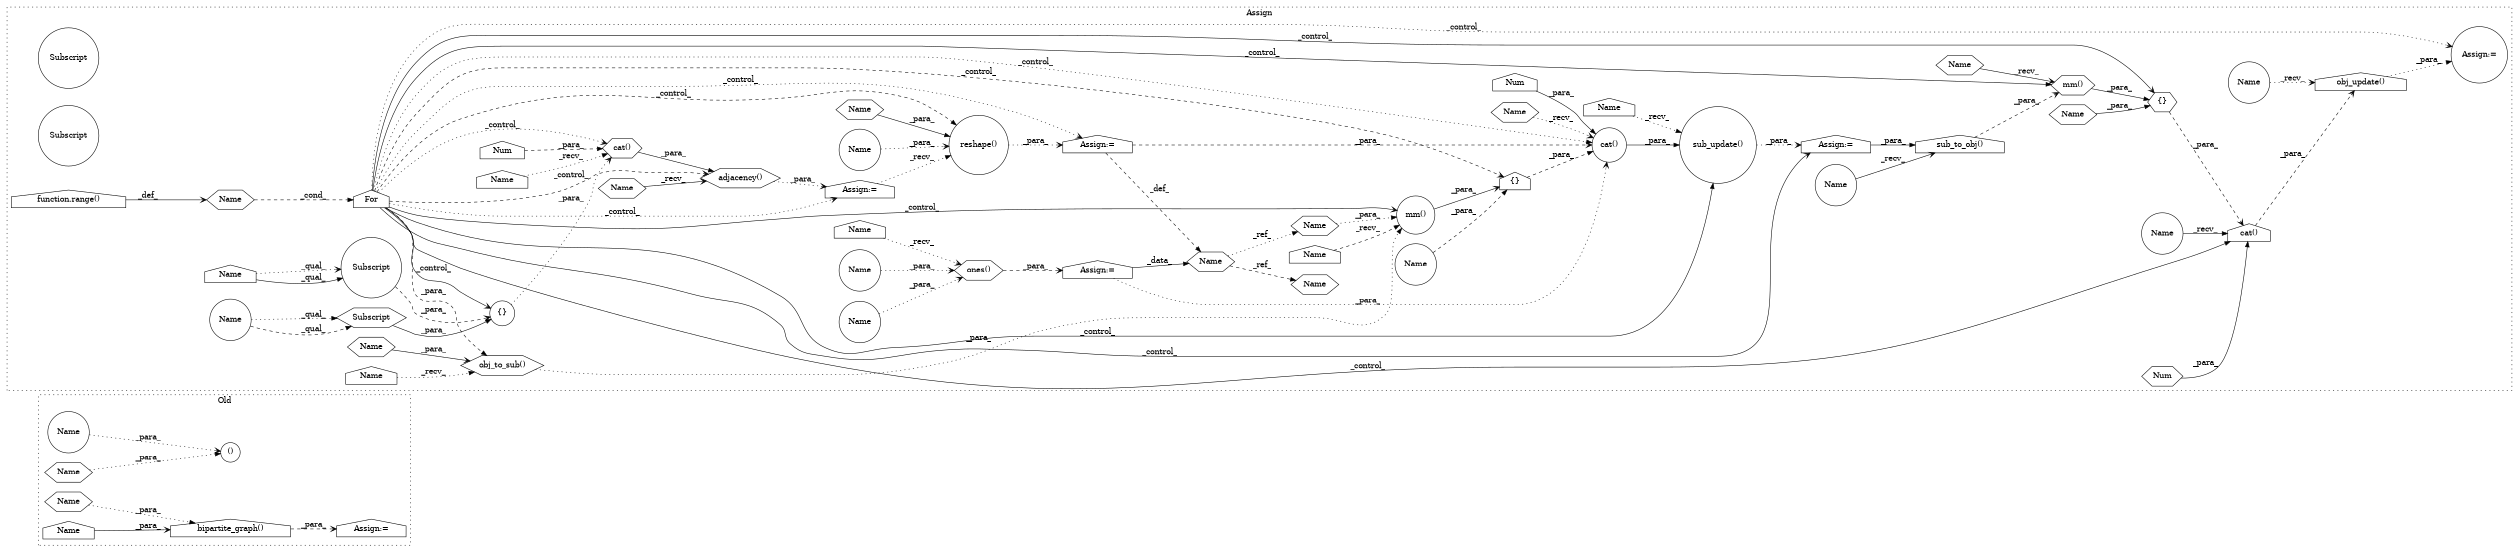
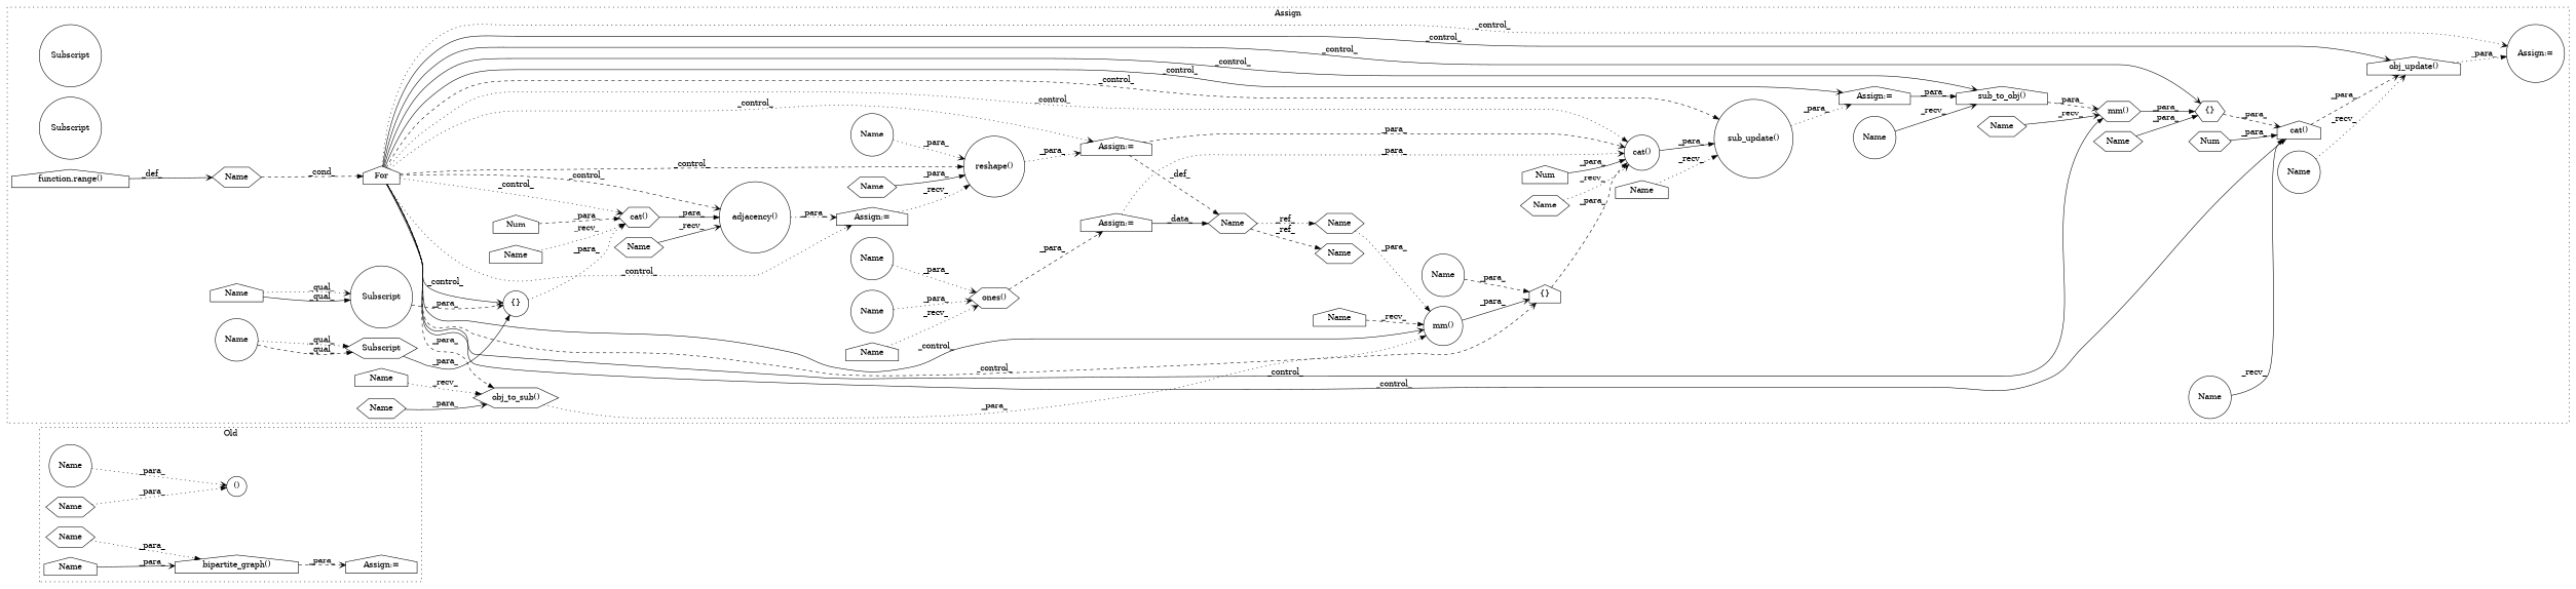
  digraph {
    rankdir=LR
    node [a=87 l=16 s=11016 shape=house]
    edge [arrowhead=vee style=dotted]
    n1 [a=75 l="38,14" label="bipartite_graph()" s="11053,11123"]
    n2 [a=54 l=34 label="()" shape=circle]
    n3 [a=68 l=37 label="Assign:="]
    n4 [l=14 label=Name s=11109 shape=hexagon]
    n5 [l=14 label=Name s=11018 shape=circle]
    n6 [label=Name s=11000 shape=hexagon]
    n7 [label=Name s=11091]
    n8 [a=59 l="22,0" label="{}" s="9088,9168" shape=circle]
    n9 [a=75 l="16,1" label="obj_to_sub()" s="9437,9467" shape=hexagon]
    n10 [a=59 l="22,0" label="{}" s="9350,9469"]
    n11 [a=63 l="19,0" label=Subscript s="9110,0" shape=circle]
    n12 [a=59 l="22,0" label="{}" s="9615,9738" shape=hexagon]
    n13 [a=63 l="17,0" label=Subscript s="9151,0" shape=circle]
    n14 [a=75 l="16,1" label="sub_update()" s="9324,9491" shape=circle]
    n15 [a=75 l="9,1" label="mm()" s="9410,9468" shape=circle]
    n16 [a=75 l="11,16" label="ones()" s="8913,8930" shape=hexagon]
    n17 [a=75 l="6,1" label="function.range()" s="8968,8987"]
    n18 [a=75 l="9,1" label="mm()" s="9673,9737" shape=hexagon]
    n19 [a=75 l="16,1" label="obj_update()" s="9589,9760"]
-   n20 [a=75 l="15,1" label="adjacency()" s="9063,9190" shape=hexagon]
+   n20 [a=75 l="15,1" label="adjacency()" s="9063,9190" shape=circle]
    n21 [l=1 label=Name s=8963 shape=hexagon]
    n22 [a=75 l="10,1" label="cat()" s="9605,9759"]
    n23 [label=Name s=9208 shape=hexagon]
    n24 [a=75 l="10,1" label="cat()" s="9078,9189" shape=hexagon]
    n25 [a=75 l="16,1" label="reshape()" s="9227,9249" shape=circle]
    n26 [a=75 l="10,1" label="cat()" s="9340,9490" shape=circle]
    n27 [a=107 l="4,65" label=For s="8959,8988"]
    n28 [a=75 l="16,1" label="sub_to_obj()" s="9704,9736"]
    n29 [a=76 l=1 label=Num s=9188]
    n30 [a=76 l=1 label=Num s=9758 shape=hexagon]
    n31 [a=76 l=1 label=Num s=9489]
    n32 [a=68 l=3 label="Assign:=" s=9586 shape=circle]
    n33 [a=68 l=3 label="Assign:=" s=8910]
    n34 [a=68 l=3 label="Assign:=" s=9060]
    n35 [a=68 l=3 label="Assign:=" s=9321]
    n36 [a=68 l=3 label="Assign:=" s=9224]
    n37 [l=1 label=Name s=8929 shape=circle]
    n38 [l=1 label=Name s=9248 shape=hexagon]
    n39 [l=5 label=Name s=9340 shape=hexagon]
    n40 [l=5 label=Name s=9410]
    n41 [l=5 label=Name s=9078]
    n42 [l=5 label=Name s=9673 shape=hexagon]
    n43 [l=5 label=Name s=9605 shape=circle]
    n44 [l=5 label=Name s=8913]
    n45 [l=3 label=Name s=9243 shape=circle]
    n46 [l=3 label=Name s=8924 shape=circle]
    n47 [label=Name s=9682 shape=hexagon]
    n48 [label=Name s=9419 shape=hexagon]
    n49 [l=14 label=Name s=9453 shape=hexagon]
    n50 [l=14 label=Name s=9151 shape=circle]
    n51 [l=14 label=Name s=9637 shape=hexagon]
    n52 [a=63 l="17,0" label=Subscript s="9151,0" shape=hexagon]
    n53 [l=4 label=Name s=9589 shape=circle]
    n54 [l=4 label=Name s=9704 shape=circle]
    n55 [l=4 label=Name s=9324]
    n56 [l=4 label=Name s=9063 shape=hexagon]
    n57 [l=4 label=Name s=9437]
    n58 [label=Name s=9372 shape=circle]
    n59 [a=63 l="19,0" label=Subscript s="9110,0" shape=circle]
    n60 [label=Name s=9110]
    subgraph cluster_1 {
      label=Old
      style=dotted
      n1
      n2
      n3
      n4
      n5
      n6
      n7
    }
    subgraph cluster_2 {
      label=Assign
      style=dotted
      n8
      n9
      n10
      n11
      n12
      n13
      n14
      n15
      n16
      n17
      n18
      n19
      n20
      n21
      n22
      n23
      n24
      n25
      n26
      n27
      n28
      n29
      n30
      n31
      n32
      n33
      n34
      n35
      n36
      n37
      n38
      n39
      n40
      n41
      n42
      n43
      n44
      n45
      n46
      n47
      n48
      n49
      n50
      n51
      n52
      n53
      n54
      n55
      n56
      n57
      n58
      n59
      n60
    }
    n1 -> n3 [label=_para_ style=dashed]
    n4 -> n1 [arrowhead=normal label=_para_]
    n5 -> n2 [label=_para_]
    n6 -> n2 [arrowhead=normal label=_para_]
    n7 -> n1 [label=_para_ style=solid]
    n8 -> n24 [label=_para_]
    n9 -> n15 [arrowhead=normal label=_para_]
    n10 -> n26 [arrowhead=normal label=_para_ style=dashed]
    n12 -> n22 [label=_para_ style=dashed]
    n14 -> n35 [label=_para_]
    n15 -> n10 [label=_para_ style=solid]
    n16 -> n33 [label=_para_ style=dashed]
    n17 -> n21 [label=_def_ style=solid]
    n18 -> n12 [arrowhead=normal label=_para_ style=solid]
    n19 -> n32 [arrowhead=normal label=_para_]
    n20 -> n34 [label=_para_]
    n21 -> n27 [arrowhead=normal label=_cond_ style=dashed]
    n22 -> n19 [label=_para_ style=dashed]
    n23 -> n47 [arrowhead=normal label=_ref_ style=dashed]
    n23 -> n48 [arrowhead=normal label=_ref_]
    n24 -> n20 [arrowhead=normal label=_para_ style=solid]
    n25 -> n36 [label=_para_]
    n26 -> n14 [arrowhead=normal label=_para_ style=solid]
    n27 -> n8 [label=_control_ style=solid]
    n27 -> n9 [arrowhead=normal label=_para_ style=dashed]
    n27 -> n10 [label=_control_ style=dashed]
    n27 -> n12 [label=_control_ style=solid]
-   n27 -> n14 [arrowhead=normal label=_control_ style=solid]
+   n27 -> n14 [arrowhead=normal label=_control_ style=dashed]
    n27 -> n15 [label=_control_ style=solid]
    n27 -> n18 [arrowhead=normal label=_control_ style=solid]
+   n27 -> n19 [label=_control_ style=solid]
    n27 -> n20 [label=_control_ style=dashed]
    n27 -> n22 [arrowhead=normal label=_control_ style=solid]
    n27 -> n24 [label=_control_]
    n27 -> n25 [arrowhead=normal label=_control_ style=dashed]
    n27 -> n26 [arrowhead=normal label=_control_]
+   n27 -> n28 [label=_control_ style=solid]
    n27 -> n32 [label=_control_]
    n27 -> n34 [label=_control_]
    n27 -> n35 [label=_control_ style=solid]
    n27 -> n36 [label=_control_]
    n28 -> n18 [label=_para_ style=dashed]
    n29 -> n24 [arrowhead=normal label=_para_ style=dashed]
    n30 -> n22 [arrowhead=normal label=_para_ style=solid]
    n31 -> n26 [arrowhead=normal label=_para_ style=solid]
    n33 -> n23 [arrowhead=normal label=_data_ style=solid]
    n33 -> n26 [label=_para_]
    n34 -> n25 [arrowhead=normal label=_recv_]
    n35 -> n28 [arrowhead=normal label=_para_ style=solid]
    n36 -> n23 [arrowhead=normal label=_def_ style=dashed]
    n36 -> n26 [label=_para_ style=dashed]
    n37 -> n16 [label=_para_]
    n38 -> n25 [arrowhead=normal label=_para_ style=solid]
    n39 -> n26 [label=_recv_]
    n40 -> n15 [arrowhead=normal label=_recv_ style=dashed]
    n41 -> n24 [arrowhead=normal label=_recv_]
    n42 -> n18 [label=_recv_ style=solid]
    n43 -> n22 [arrowhead=normal label=_recv_ style=solid]
    n44 -> n16 [label=_recv_]
    n45 -> n25 [label=_para_]
    n46 -> n16 [label=_para_]
    n48 -> n15 [arrowhead=normal label=_para_]
    n49 -> n9 [label=_para_ style=solid]
    n50 -> n52 [arrowhead=normal label=_qual_ style=dashed]
    n50 -> n52 [arrowhead=normal label=_qual_]
    n51 -> n12 [arrowhead=normal label=_para_ style=solid]
    n52 -> n8 [arrowhead=normal label=_para_ style=solid]
    n53 -> n19 [label=_recv_]
    n54 -> n28 [label=_recv_ style=solid]
    n55 -> n14 [arrowhead=normal label=_recv_]
    n56 -> n20 [label=_recv_ style=solid]
    n57 -> n9 [arrowhead=normal label=_recv_]
    n58 -> n10 [arrowhead=normal label=_para_ style=dashed]
    n59 -> n8 [label=_para_ style=dashed]
    n60 -> n59 [arrowhead=normal label=_qual_ style=solid]
    n60 -> n59 [label=_qual_]
  }
